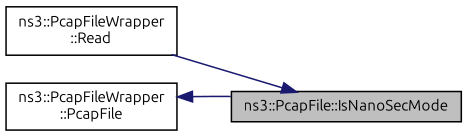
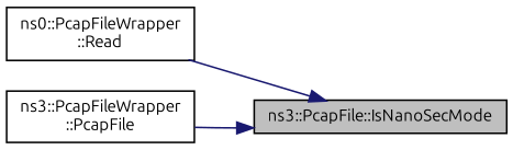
  digraph {
    fontname=Ubuntu
    rankdir=RL
    node [color=black fillcolor=white fontname=Ubuntu fontsize=10 shape=record style=filled]
    edge [color=midnightblue dir=back fontname=Ubuntu fontsize=10 labelfontname=Helvetica labelfontsize=10 style=solid]
    n1 [fillcolor=grey75 fontcolor=black height=0.2 label="ns3::PcapFile::IsNanoSecMode" width=0.4]
-   n2 [height=0.2 label="ns3::PcapFileWrapper\l::Read" width=0.4]
+   n2 [height=0.2 label="ns0::PcapFileWrapper\l::Read" width=0.4]
    n3 [height=0.2 label="ns3::PcapFileWrapper\l::PcapFile" width=0.4]
    n1 -> n2
-   n3 -> n1
+   n1 -> n3
  }
